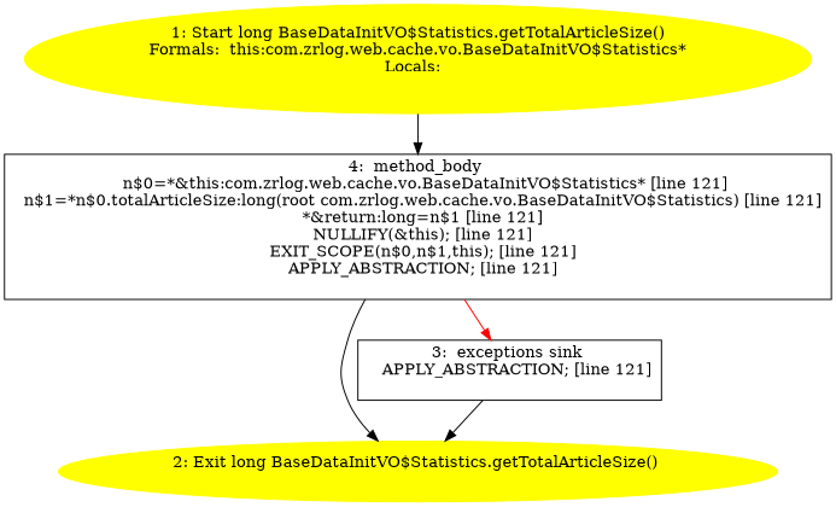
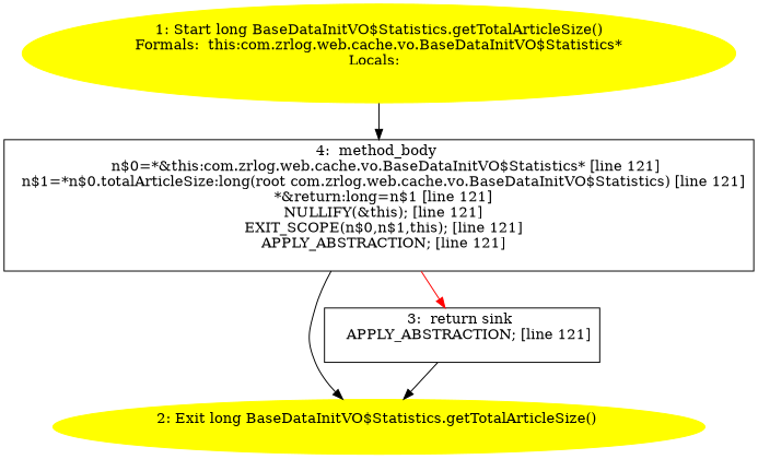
  digraph {
    n1 [color=yellow label="1: Start long BaseDataInitVO$Statistics.getTotalArticleSize()\nFormals:  this:com.zrlog.web.cache.vo.BaseDataInitVO$Statistics*\nLocals:  \n  " style=filled]
    n2 [label="4:  method_body \n   n$0=*&this:com.zrlog.web.cache.vo.BaseDataInitVO$Statistics* [line 121]\n  n$1=*n$0.totalArticleSize:long(root com.zrlog.web.cache.vo.BaseDataInitVO$Statistics) [line 121]\n  *&return:long=n$1 [line 121]\n  NULLIFY(&this); [line 121]\n  EXIT_SCOPE(n$0,n$1,this); [line 121]\n  APPLY_ABSTRACTION; [line 121]\n " shape=box]
    n3 [color=yellow label="2: Exit long BaseDataInitVO$Statistics.getTotalArticleSize() \n  " style=filled]
-   n4 [label="3:  exceptions sink \n   APPLY_ABSTRACTION; [line 121]\n " shape=box]
+   n4 [label="3:  return sink \n   APPLY_ABSTRACTION; [line 121]\n " shape=box]
    n1 -> n2
    n2 -> n3
    n2 -> n4 [color=red]
    n4 -> n3
  }
